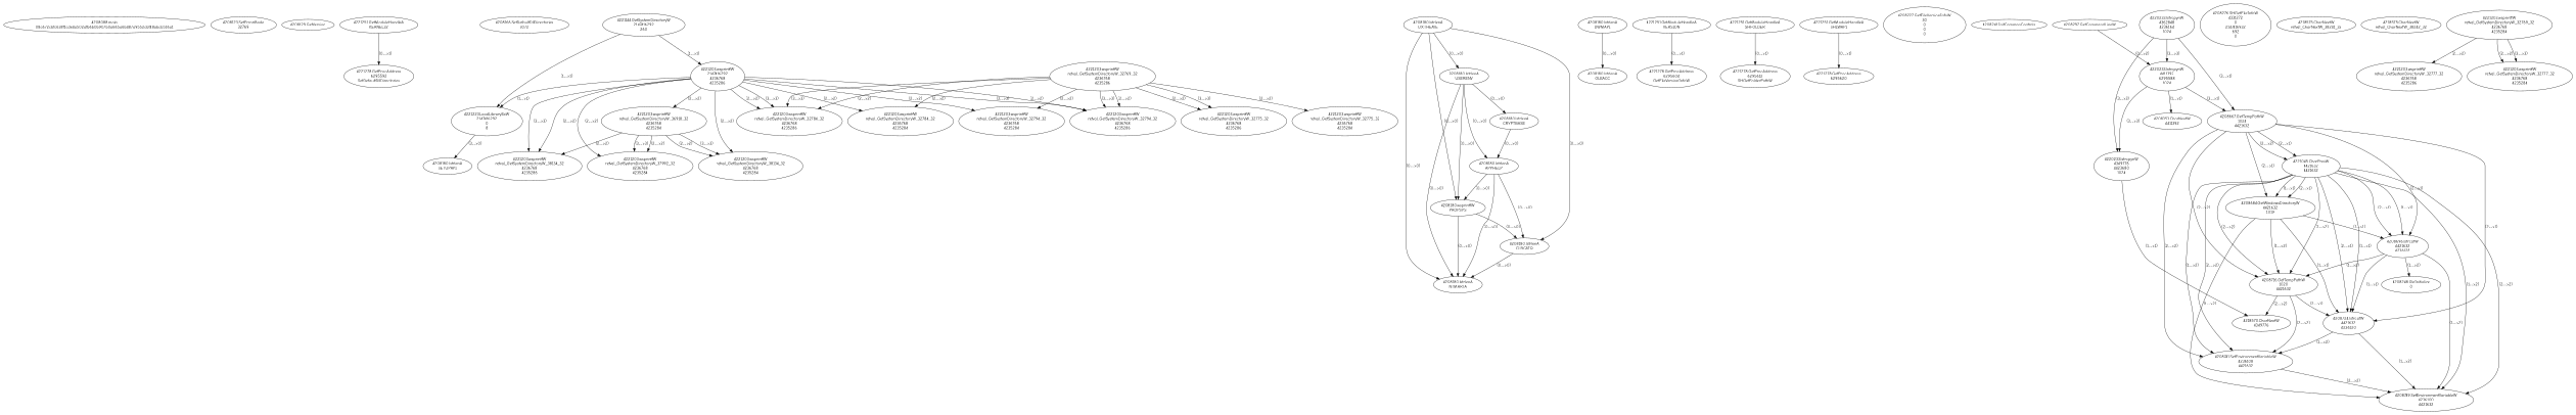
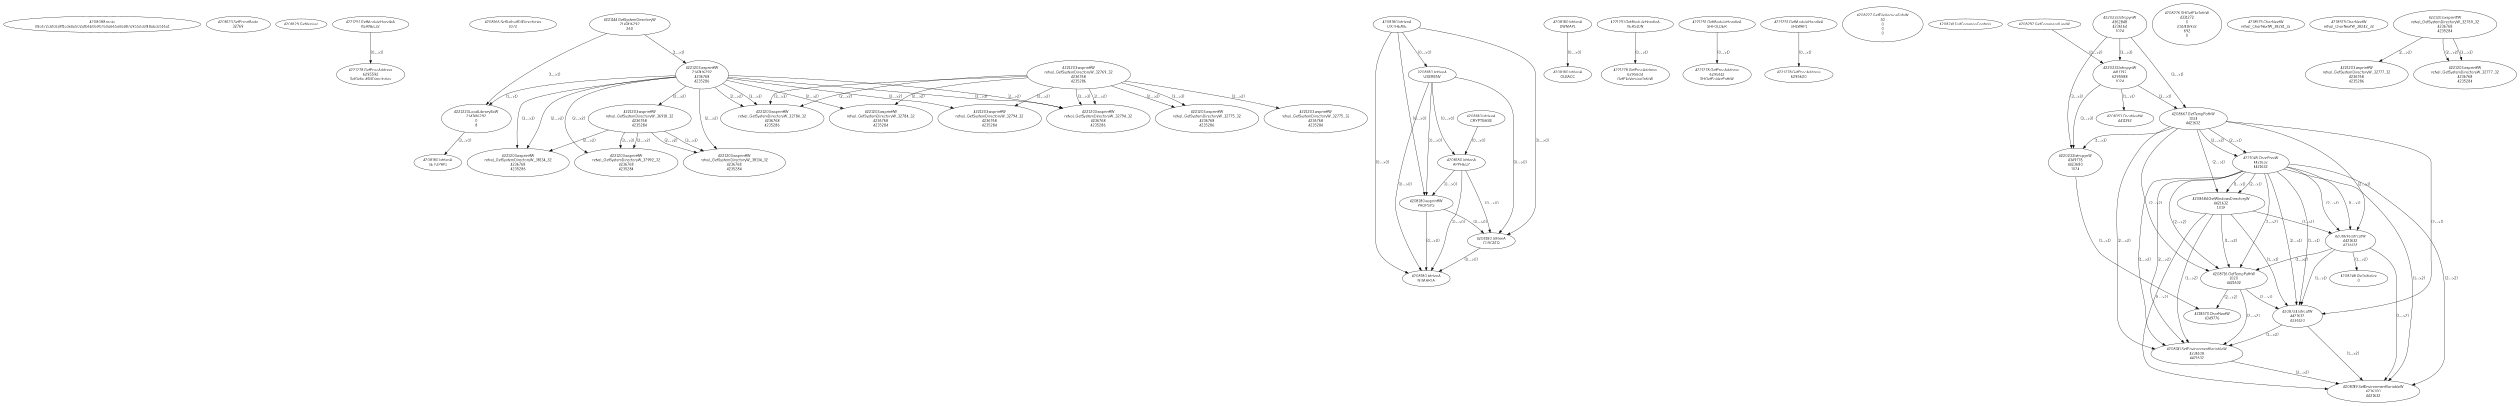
  digraph {
    fontname="Comic Neue"
    node [fontname="Comic Neue"]
    edge [fontname="Comic Neue"]
    n1 [label="4208088.main\n08c672cbfc638f1cde4a502afb6b0b907b0a665a6b487a9552cbf48abcb516a1"]
    n2 [label="4208123.SetErrorMode\n32769"]
    n3 [label="4208129.GetVersion\n"]
    n4 [label="4221251.GetModuleHandleA\nKERNEL32"]
    n5 [label="4221278.GetProcAddress\n6295592\nSetDefaultDllDirectories"]
    n6 [label="4208166.SetDefaultDllDirectories\n3072"]
    n7 [label="4221144.GetSystemDirectoryW\n2147416292\n260"]
    n8 [label="4221203.wsprintfW\n2147416292\n4236768\n4235286"]
    n9 [label="4221223.LoadLibraryExW\n2147416292\n0\n8"]
    n10 [label="4221203.wsprintfW\nretval_GetSystemDirectoryW_36918_32\n4236768\n4235284"]
    n11 [label="4221203.wsprintfW\nretval_GetSystemDirectoryW_37992_32\n4236768\n4235284"]
    n12 [label="4221203.wsprintfW\nretval_GetSystemDirectoryW_38134_32\n4236768\n4235286"]
    n13 [label="4221203.wsprintfW\nretval_GetSystemDirectoryW_38134_32\n4236768\n4235284"]
    n14 [label="4221203.wsprintfW\nretval_GetSystemDirectoryW_32784_32\n4236768\n4235286"]
    n15 [label="4221203.wsprintfW\nretval_GetSystemDirectoryW_32784_32\n4236768\n4235284"]
    n16 [label="4221203.wsprintfW\nretval_GetSystemDirectoryW_32794_32\n4236768\n4235286"]
    n17 [label="4221203.wsprintfW\nretval_GetSystemDirectoryW_32794_32\n4236768\n4235284"]
    n18 [label="4208180.lstrlenA\nSETUPAPI"]
    n19 [label="4208180.lstrlenA\nUXTHEME"]
    n20 [label="9208180.lstrlenA\nUSERENV"]
    n21 [label="4208180.wsprintfW\nPROPSYS"]
    n22 [label="4208180.lstrlenA\nCLBCATQ"]
    n23 [label="4208180.lstrlenA\nNTMARTA"]
    n24 [label="4208180.lstrlenA\nAPPHELP"]
    n25 [label="4208180.lstrlenA\nDWMAPI"]
    n26 [label="4208180.lstrlenA\nOLEACC"]
    n27 [label="4208180.lstrlenA\nCRYPTBASE"]
    n28 [label="4221251.GetModuleHandleA\nVERSION"]
    n29 [label="4221278.GetProcAddress\n6295604\nGetFileVersionInfoW"]
    n30 [label="4221251.GetModuleHandleA\nSHFOLDER"]
    n31 [label="4221278.GetProcAddress\n6295612\nSHGetFolderPathW"]
    n32 [label="4221251.GetModuleHandleA\nSHLWAPI"]
    n33 [label="4221278.GetProcAddress\n6295620\n"]
    n34 [label="4208227.GetFileVersionInfoW\n30\n0\n0\n0"]
    n35 [label="4208241.InitCommonControls\n"]
    n36 [label="4208248.OleInitialize\n0"]
    n37 [label="4208276.SHGetFileInfoW\n4331272\n0\n2147416932\n692\n0"]
    n38 [label="4220233.lstrcpynW\n4362848\n4236164\n1024"]
    n39 [label="4220233.lstrcpynW\n4411392\n6295588\n1024"]
    n40 [label="4208667.GetTempPathW\n1024\n4421632"]
    n41 [label="4220233.lstrcpynW\n4349776\n4423680\n1024"]
    n42 [label="4208353.CharNextW\n4411392"]
    n43 [label="4221045.CharPrevW\n4421632\n4421632"]
    n44 [label="4208684.GetWindowsDirectoryW\n4421632\n1019"]
    n45 [label="4208696.lstrcatW\n4421632\n4236128"]
    n46 [label="4208716.GetTempPathW\n1020\n4421632"]
    n47 [label="4208724.lstrcatW\n4421632\n4236120"]
    n48 [label="4208741.SetEnvironmentVariableW\n4236108\n4421632"]
    n49 [label="4218570.CharNextW\n4349776"]
    n50 [label="4208297.GetCommandLineW\n"]
    n51 [label="4208749.SetEnvironmentVariableW\n4236100\n4421632"]
    n52 [label="4218575.CharNextW\nretval_CharNextW_38241_32"]
    n53 [label="4218575.CharNextW\nretval_CharNextW_38242_32"]
    n54 [label="4221203.wsprintfW\nretval_GetSystemDirectoryW_32769_32\n4236768\n4235286"]
    n55 [label="4221203.wsprintfW\nretval_GetSystemDirectoryW_32775_32\n4236768\n4235286"]
    n56 [label="4221203.wsprintfW\nretval_GetSystemDirectoryW_32775_32\n4236768\n4235284"]
    n57 [label="4221203.wsprintfW\nretval_GetSystemDirectoryW_32769_32\n4236768\n4235284"]
    n58 [label="4221203.wsprintfW\nretval_GetSystemDirectoryW_32777_32\n4236768\n4235286"]
    n59 [label="4221203.wsprintfW\nretval_GetSystemDirectoryW_32777_32\n4236768\n4235284"]
    n4 -> n5 [label="(0-->1)"]
    n7 -> n8 [label="(1-->1)"]
    n7 -> n9 [label="(1-->1)"]
    n8 -> n9 [label="(1-->1)"]
    n8 -> n10 [label="(2-->2)"]
    n8 -> n11 [label="(2-->2)"]
    n8 -> n12 [label="(2-->2)"]
    n8 -> n12 [label="(3-->3)"]
    n8 -> n13 [label="(2-->2)"]
    n8 -> n14 [label="(2-->2)"]
    n8 -> n14 [label="(3-->3)"]
    n8 -> n15 [label="(2-->2)"]
    n8 -> n16 [label="(2-->2)"]
    n8 -> n16 [label="(3-->3)"]
    n8 -> n17 [label="(2-->2)"]
    n9 -> n18 [label="(3-->0)"]
    n10 -> n11 [label="(2-->2)"]
    n10 -> n11 [label="(3-->3)"]
    n10 -> n12 [label="(2-->2)"]
    n10 -> n13 [label="(2-->2)"]
    n10 -> n13 [label="(3-->3)"]
    n19 -> n20 [label="(0-->0)"]
    n19 -> n21 [label="(0-->0)"]
    n19 -> n22 [label="(0-->0)"]
    n19 -> n23 [label="(0-->0)"]
    n20 -> n21 [label="(0-->0)"]
-   n20 -> n27 [label="(0-->0)"]
+   n20 -> n22 [label="(0-->0)"]
    n20 -> n23 [label="(0-->0)"]
    n20 -> n24 [label="(0-->0)"]
    n21 -> n22 [label="(0-->0)"]
    n21 -> n23 [label="(0-->0)"]
    n22 -> n23 [label="(0-->0)"]
    n24 -> n21 [label="(0-->0)"]
    n24 -> n22 [label="(0-->0)"]
    n24 -> n23 [label="(0-->0)"]
    n25 -> n26 [label="(0-->0)"]
    n27 -> n24 [label="(0-->0)"]
    n28 -> n29 [label="(0-->1)"]
    n30 -> n31 [label="(0-->1)"]
    n32 -> n33 [label="(0-->1)"]
    n38 -> n39 [label="(3-->3)"]
    n38 -> n40 [label="(3-->1)"]
    n38 -> n41 [label="(3-->3)"]
    n39 -> n40 [label="(3-->1)"]
    n39 -> n41 [label="(3-->3)"]
    n39 -> n42 [label="(1-->1)"]
+   n40 -> n41 [label="(1-->3)"]
    n40 -> n43 [label="(2-->1)"]
    n40 -> n43 [label="(2-->2)"]
    n40 -> n44 [label="(2-->1)"]
    n40 -> n45 [label="(2-->1)"]
    n40 -> n46 [label="(2-->2)"]
    n40 -> n47 [label="(2-->1)"]
    n40 -> n48 [label="(2-->2)"]
    n41 -> n49 [label="(1-->1)"]
    n43 -> n44 [label="(1-->1)"]
    n43 -> n44 [label="(2-->1)"]
    n43 -> n45 [label="(1-->1)"]
    n43 -> n45 [label="(2-->1)"]
    n43 -> n46 [label="(1-->2)"]
    n43 -> n46 [label="(2-->2)"]
    n43 -> n47 [label="(1-->1)"]
    n43 -> n47 [label="(2-->1)"]
    n43 -> n48 [label="(1-->2)"]
    n43 -> n48 [label="(2-->2)"]
    n43 -> n51 [label="(1-->2)"]
    n43 -> n51 [label="(2-->2)"]
    n44 -> n45 [label="(1-->1)"]
    n44 -> n46 [label="(1-->2)"]
    n44 -> n47 [label="(1-->1)"]
+   n44 -> n48 [label="(1-->2)"]
    n44 -> n51 [label="(1-->2)"]
    n45 -> n36 [label="(1-->2)"]
    n45 -> n46 [label="(1-->2)"]
    n45 -> n47 [label="(1-->1)"]
    n45 -> n51 [label="(1-->2)"]
    n46 -> n47 [label="(2-->1)"]
    n46 -> n48 [label="(2-->2)"]
    n46 -> n49 [label="(2-->2)"]
    n47 -> n48 [label="(1-->2)"]
    n47 -> n51 [label="(1-->2)"]
    n48 -> n51 [label="(2-->2)"]
    n50 -> n39 [label="(0-->2)"]
    n54 -> n14 [label="(2-->2)"]
    n54 -> n14 [label="(3-->3)"]
    n54 -> n15 [label="(2-->2)"]
    n54 -> n16 [label="(2-->2)"]
    n54 -> n16 [label="(3-->3)"]
    n54 -> n17 [label="(2-->2)"]
    n54 -> n55 [label="(2-->2)"]
    n54 -> n55 [label="(3-->3)"]
    n54 -> n56 [label="(2-->2)"]
    n57 -> n58 [label="(2-->2)"]
    n57 -> n59 [label="(2-->2)"]
    n57 -> n59 [label="(3-->3)"]
  }
